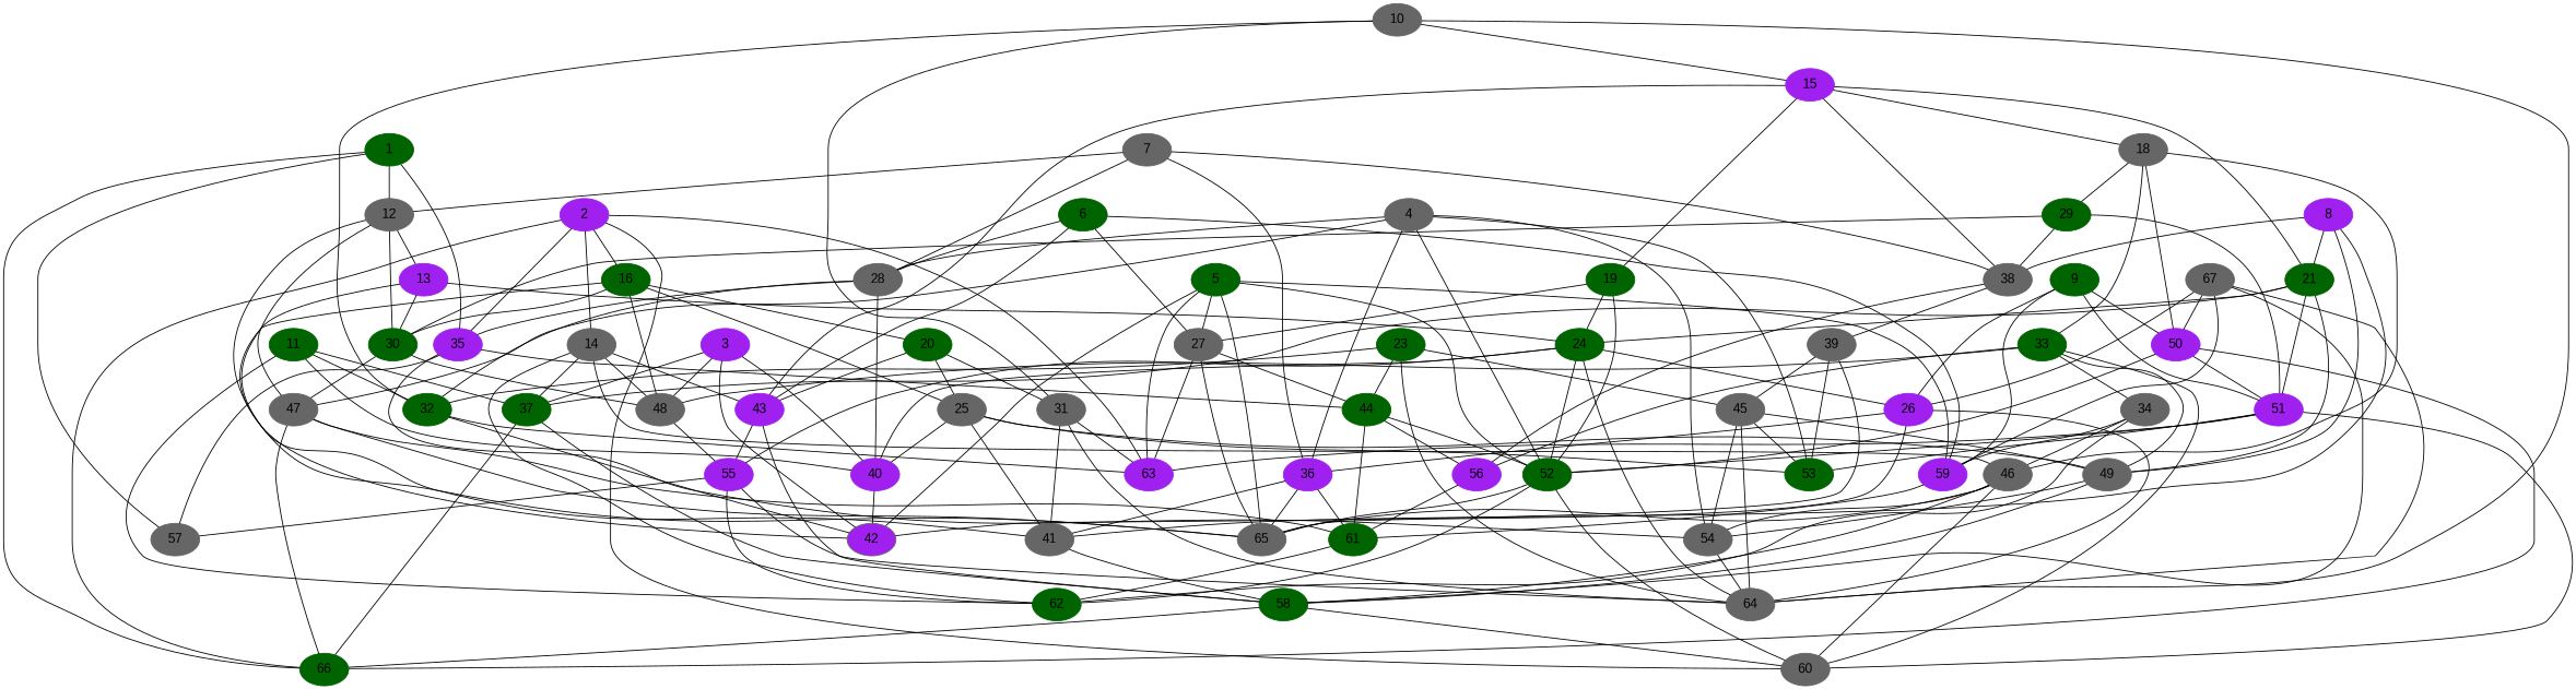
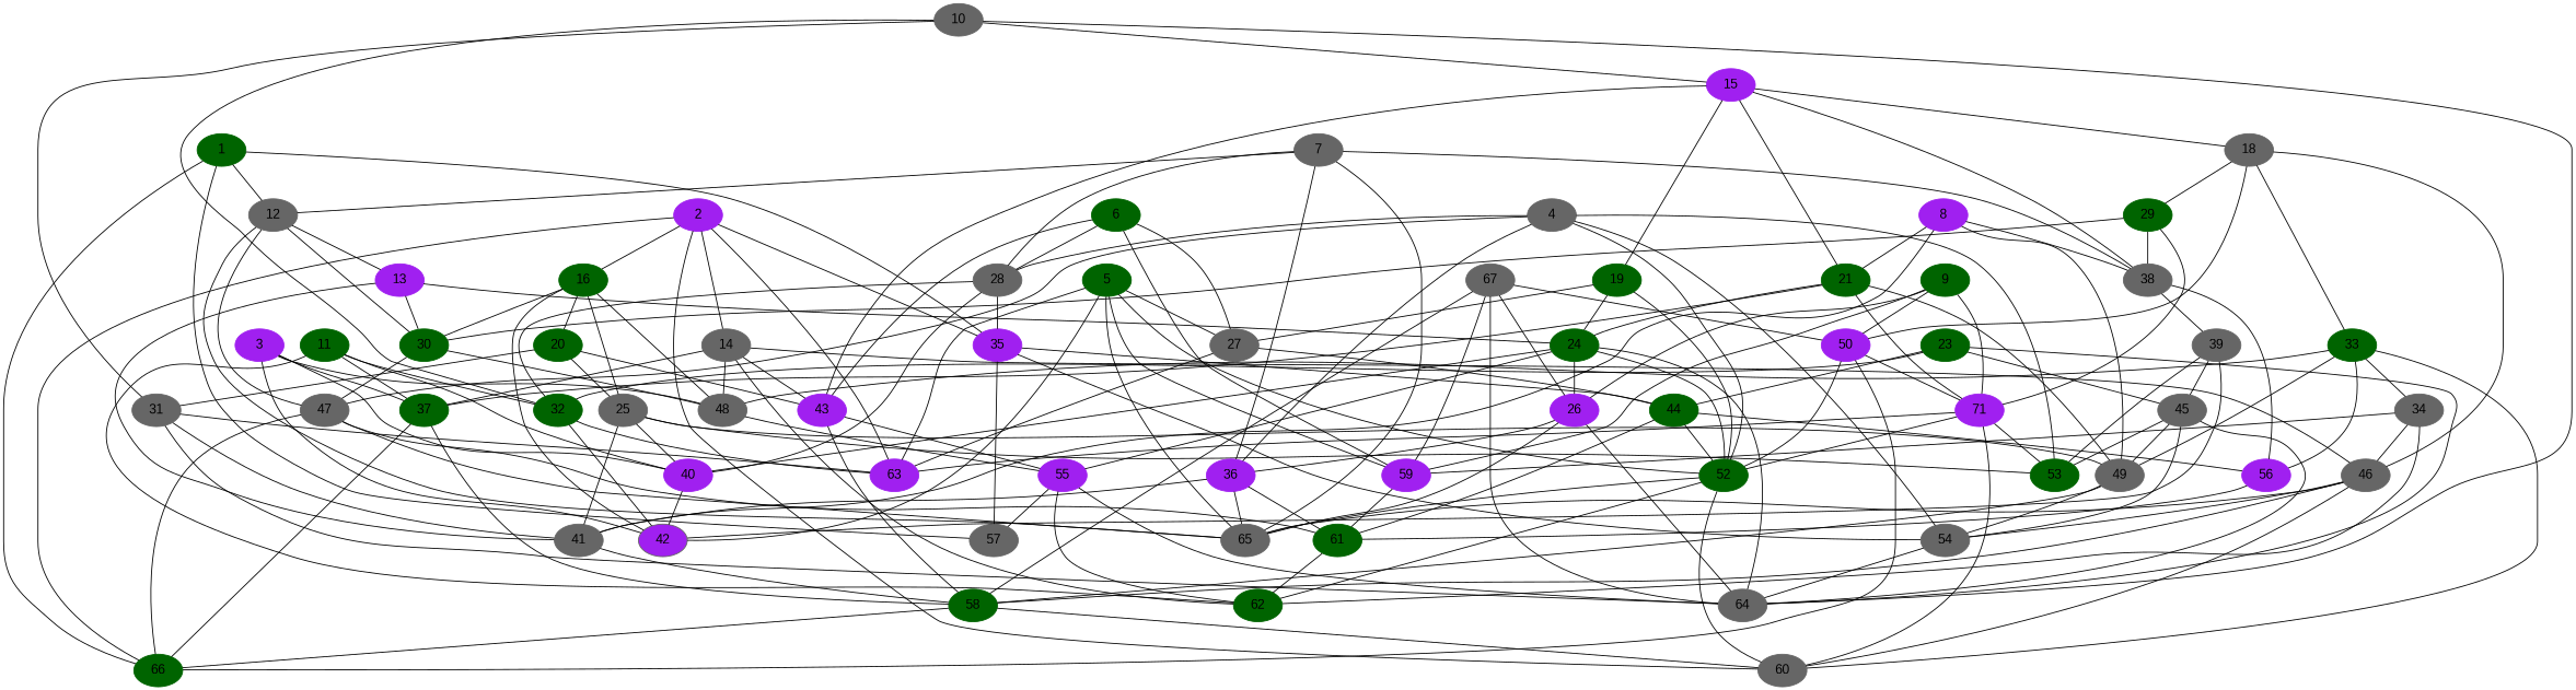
  graph {
    fontname="Liberation Sans"
    node [color=gray40 fontname="Liberation Sans" style=filled]
    edge [fontname="Liberation Sans" weight=1.0]
    1 [color=darkgreen]
    12
    35 [color=purple]
    57
    66 [color=darkgreen]
    47
    65
    13 [color=purple]
    30 [color=darkgreen]
    54
    44 [color=darkgreen]
    2 [color=purple]
    14
    16 [color=darkgreen]
    60
    63 [color=purple]
    37 [color=darkgreen]
    48
    43 [color=purple]
    62 [color=darkgreen]
    46
    42 [fillcolor=purple]
    20 [color=darkgreen]
    25
    3 [color=purple]
    40 [color=purple]
    58 [color=darkgreen]
    55 [color=purple]
    4
    28
    36 [color=purple]
    52 [color=darkgreen]
    53 [color=darkgreen]
    32 [color=darkgreen]
    41
    61 [color=darkgreen]
    64
    5 [color=darkgreen]
    27
    59 [color=purple]
    6 [color=darkgreen]
    7
    38
    56 [color=purple]
    39
    8 [color=purple]
    21 [color=darkgreen]
    49
-   51 [color=purple]
+   51 [color=purple label=71]
    24 [color=darkgreen]
    9 [color=darkgreen]
    26 [color=purple]
    50 [color=purple]
    15 [color=purple]
    10
    31
    18
    19 [color=darkgreen]
    11 [color=darkgreen]
    29 [color=darkgreen]
    33 [color=darkgreen]
    n62 [label=67]
    34
    23 [color=darkgreen]
    45
    1 -- 12
    1 -- 35
    1 -- 57
    1 -- 66
    12 -- 47
    12 -- 65
    12 -- 13
    12 -- 30
    35 -- 57
    35 -- 54
    35 -- 44
    47 -- 66
    47 -- 65
    47 -- 61
    13 -- 30
    13 -- 41
    13 -- 24
    30 -- 47
    30 -- 48
    54 -- 64
    44 -- 52
    44 -- 61
    44 -- 56
    2 -- 35
    2 -- 66
    2 -- 14
    2 -- 16
    2 -- 60
    2 -- 63
    14 -- 37
    14 -- 48
    14 -- 43
    14 -- 62
    14 -- 46
    16 -- 30
    16 -- 48
    16 -- 42
    16 -- 20
    16 -- 25
    37 -- 66
    37 -- 58
    48 -- 55
    43 -- 58
    43 -- 55
    46 -- 65
    46 -- 54
    46 -- 60
    46 -- 58
    20 -- 43
    20 -- 25
    20 -- 31
    25 -- 40
    25 -- 53
    25 -- 41
    25 -- 49
    3 -- 37
    3 -- 48
    3 -- 42
    3 -- 40
    40 -- 42
    58 -- 66
    58 -- 60
    55 -- 57
    55 -- 62
    55 -- 64
    4 -- 47
    4 -- 54
    4 -- 28
    4 -- 36
    4 -- 52
    4 -- 53
    28 -- 35
    28 -- 40
    28 -- 32
    36 -- 65
    36 -- 41
    36 -- 61
    52 -- 65
    52 -- 60
    52 -- 62
    32 -- 63
    32 -- 42
    41 -- 58
    61 -- 62
    5 -- 65
    5 -- 63
    5 -- 42
    5 -- 52
    5 -- 27
    5 -- 59
-   27 -- 65
+   7 -- 65
    27 -- 44
    27 -- 63
    59 -- 61
    6 -- 43
    6 -- 28
    6 -- 27
    6 -- 59
    7 -- 12
    7 -- 28
    7 -- 36
    7 -- 38
    38 -- 56
    38 -- 39
    56 -- 61
    39 -- 42
    39 -- 53
    39 -- 45
    8 -- 41
    8 -- 38
    8 -- 21
    8 -- 49
    21 -- 37
    21 -- 49
    21 -- 51
    21 -- 24
    49 -- 54
    49 -- 58
    51 -- 60
    51 -- 63
    51 -- 52
    51 -- 53
    24 -- 40
    24 -- 55
    24 -- 52
    24 -- 64
    24 -- 26
    9 -- 59
    9 -- 51
    9 -- 26
    9 -- 50
    26 -- 65
    26 -- 36
    26 -- 64
    50 -- 66
    50 -- 52
    50 -- 51
    15 -- 43
    15 -- 38
    15 -- 21
    15 -- 18
    15 -- 19
    10 -- 32
    10 -- 64
    10 -- 15
    10 -- 31
    31 -- 63
    31 -- 41
    31 -- 64
    18 -- 46 [weight=2.0]
    18 -- 50
    18 -- 29
    18 -- 33
    19 -- 52
    19 -- 27
    19 -- 24
    11 -- 37
    11 -- 62
    11 -- 40
    11 -- 32
    29 -- 30
    29 -- 38
    29 -- 51
    33 -- 60
    33 -- 48
    33 -- 56
    33 -- 49
    33 -- 34
    n62 -- 58
    n62 -- 64 [weight=2.0]
    n62 -- 59
    n62 -- 26
    n62 -- 50
    34 -- 62
    34 -- 46
    34 -- 59
    23 -- 44
    23 -- 32
    23 -- 64
    23 -- 45
    45 -- 54
    45 -- 53
    45 -- 64
    45 -- 49
  }
